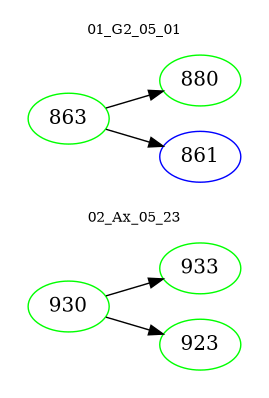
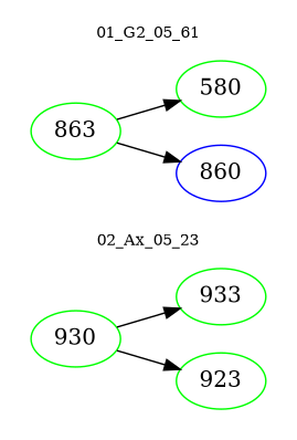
  digraph {
    rankdir=LR
    node [color=green]
    edge [color=black]
    n1 [label=930]
    n2 [label=923]
    n3 [label=933]
    n4 [label=863]
-   n5 [color=blue label=861]
-   n6 [label=880]
+   n5 [color=blue label=860]
+   n6 [label=580]
    subgraph cluster_1 {
      color=white
      fontsize=10
      label="02_Ax_05_23"
      n1
      n2
      n3
    }
    subgraph cluster_2 {
      color=white
      fontsize=10
-     label="01_G2_05_01"
+     label="01_G2_05_61"
      n4
      n5
      n6
    }
    n1 -> n2
    n1 -> n3
    n4 -> n5
    n4 -> n6
  }
